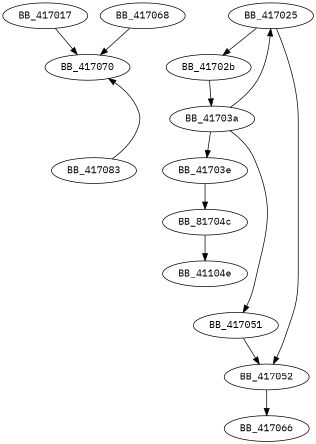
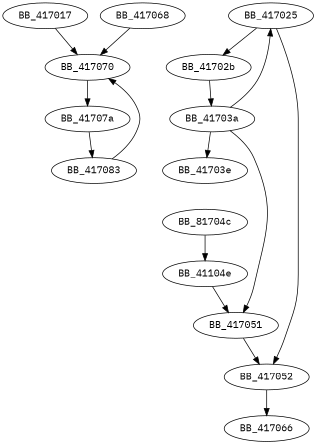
  digraph {
    fontname="IBM Plex Mono"
    node [fontname="IBM Plex Mono"]
    edge [fontname="IBM Plex Mono"]
    BB_417017
    BB_417070
    BB_417025
    BB_41702b
    BB_417052
+   BB_41707a
    BB_41703a
    BB_417066
    BB_417083
    BB_41703e
    BB_417051
    n12 [label=BB_81704c]
    n13 [label=BB_41104e]
    BB_417068
    BB_417017 -> BB_417070
+   BB_417070 -> BB_41707a
    BB_417025 -> BB_41702b
    BB_417025 -> BB_417052
    BB_41702b -> BB_41703a
    BB_417052 -> BB_417066
+   BB_41707a -> BB_417083
    BB_41703a -> BB_417025
    BB_41703a -> BB_41703e
    BB_41703a -> BB_417051
    BB_417083 -> BB_417070
-   BB_41703e -> n12
    BB_417051 -> BB_417052
    n12 -> n13
+   n13 -> BB_417051
    BB_417068 -> BB_417070
  }
